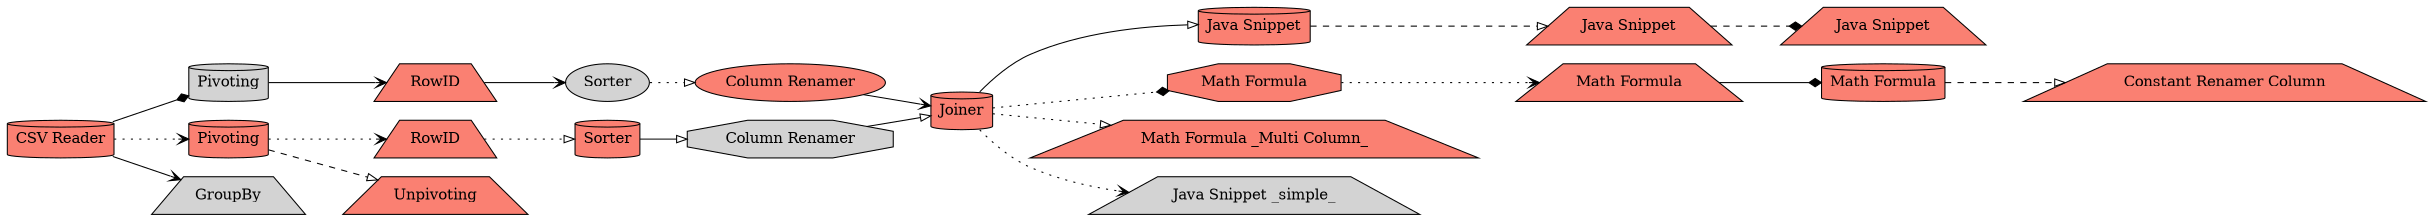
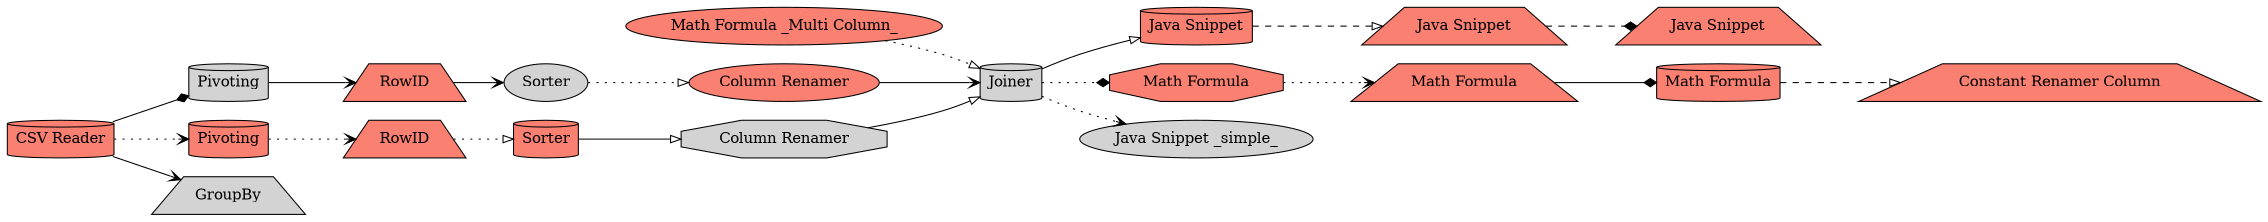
  digraph {
    rankdir=LR
    node [fillcolor=salmon shape=trapezium style=filled]
    edge [arrowhead=onormal style=solid]
    n1 [label="Column Renamer" shape=ellipse]
-   n2 [label=Joiner shape=cylinder]
+   n2 [fillcolor=lightgrey label=Joiner shape=cylinder]
    n3 [label="Java Snippet" shape=cylinder]
    n4 [label="Math Formula" shape=octagon]
-   n5 [label="Math Formula _Multi Column_"]
-   n6 [fillcolor=lightgrey label="Java Snippet _simple_"]
+   n5 [label="Math Formula _Multi Column_" shape=ellipse]
+   n6 [fillcolor=lightgrey label="Java Snippet _simple_" shape=ellipse]
    n7 [label="Java Snippet"]
    n8 [label="Math Formula"]
    n9 [fillcolor=lightgrey label=Pivoting shape=cylinder]
    n10 [label=RowID]
    n11 [fillcolor=lightgrey label=Sorter shape=ellipse]
    n12 [label="Math Formula" shape=cylinder]
    n13 [label="Constant Renamer Column"]
    n14 [label="CSV Reader" shape=cylinder]
    n15 [label=Pivoting shape=cylinder]
    n16 [fillcolor=lightgrey label=GroupBy]
    n17 [label=RowID]
-   n18 [label=Unpivoting]
    n19 [label=Sorter shape=cylinder]
    n20 [label="Java Snippet"]
    n21 [fillcolor=lightgrey label="Column Renamer" shape=octagon]
    n1 -> n2 [arrowhead=vee]
    n2 -> n3
    n2 -> n4 [arrowhead=diamond style=dotted]
-   n2 -> n5 [style=dotted]
+   n5 -> n2 [style=dotted]
    n2 -> n6 [arrowhead=vee style=dotted]
    n3 -> n7 [style=dashed]
    n4 -> n8 [arrowhead=vee style=dotted]
    n7 -> n20 [arrowhead=diamond style=dashed]
    n8 -> n12 [arrowhead=diamond]
    n9 -> n10 [arrowhead=vee]
    n10 -> n11 [arrowhead=vee]
    n11 -> n1 [style=dotted]
    n12 -> n13 [style=dashed]
    n14 -> n9 [arrowhead=diamond]
    n14 -> n15 [arrowhead=vee style=dotted]
    n14 -> n16 [arrowhead=vee]
    n15 -> n17 [arrowhead=vee style=dotted]
-   n15 -> n18 [style=dashed]
    n17 -> n19 [style=dotted]
    n19 -> n21
    n21 -> n2
  }
